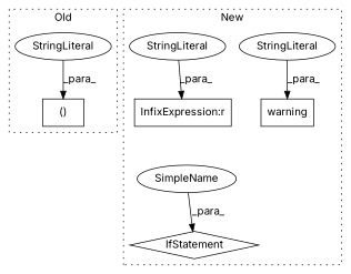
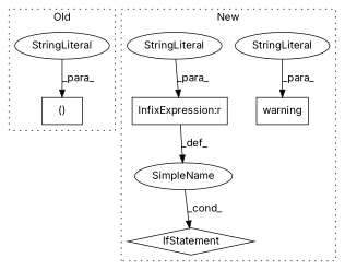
  digraph {
    fontname=Inter
    node [a=45 fontname=Inter s=299 shape=ellipse]
    edge [fontname=Inter]
    n1 [a=106 l=49 label="()" shape=box]
    n2 [l=19 label=StringLiteral]
    n3 [a=32 l="8,1" label=warning s="706,782" shape=box]
    n4 [l=68 label=StringLiteral s=714]
    n5 [a=25 l="4,2" label=IfStatement s="644,687" shape=diamond]
    n6 [a=42 label=SimpleName s=""]
    n7 [a=27 l=4 label="InfixExpression:r" s=680 shape=box]
    n8 [l=3 label=StringLiteral s=684]
    subgraph cluster_1 {
      label=Old
      style=dotted
      n1
      n2
    }
    subgraph cluster_2 {
      label=New
      style=dotted
      n3
      n4
      n5
      n6
      n7
      n8
    }
    n2 -> n1 [label=_para_]
    n4 -> n3 [label=_para_]
-   n6 -> n5 [label=_para_]
+   n6 -> n5 [label=_cond_]
+   n7 -> n6 [label=_def_]
    n8 -> n7 [label=_para_]
  }
